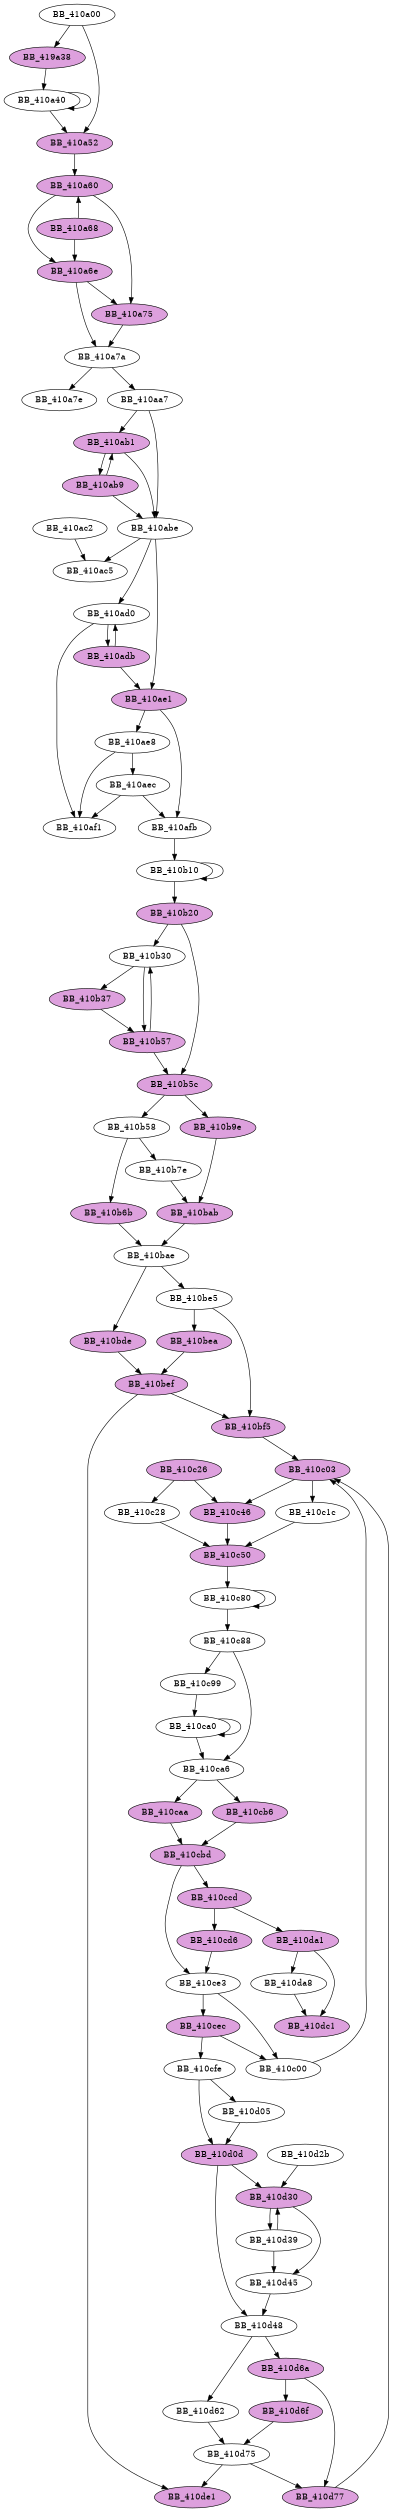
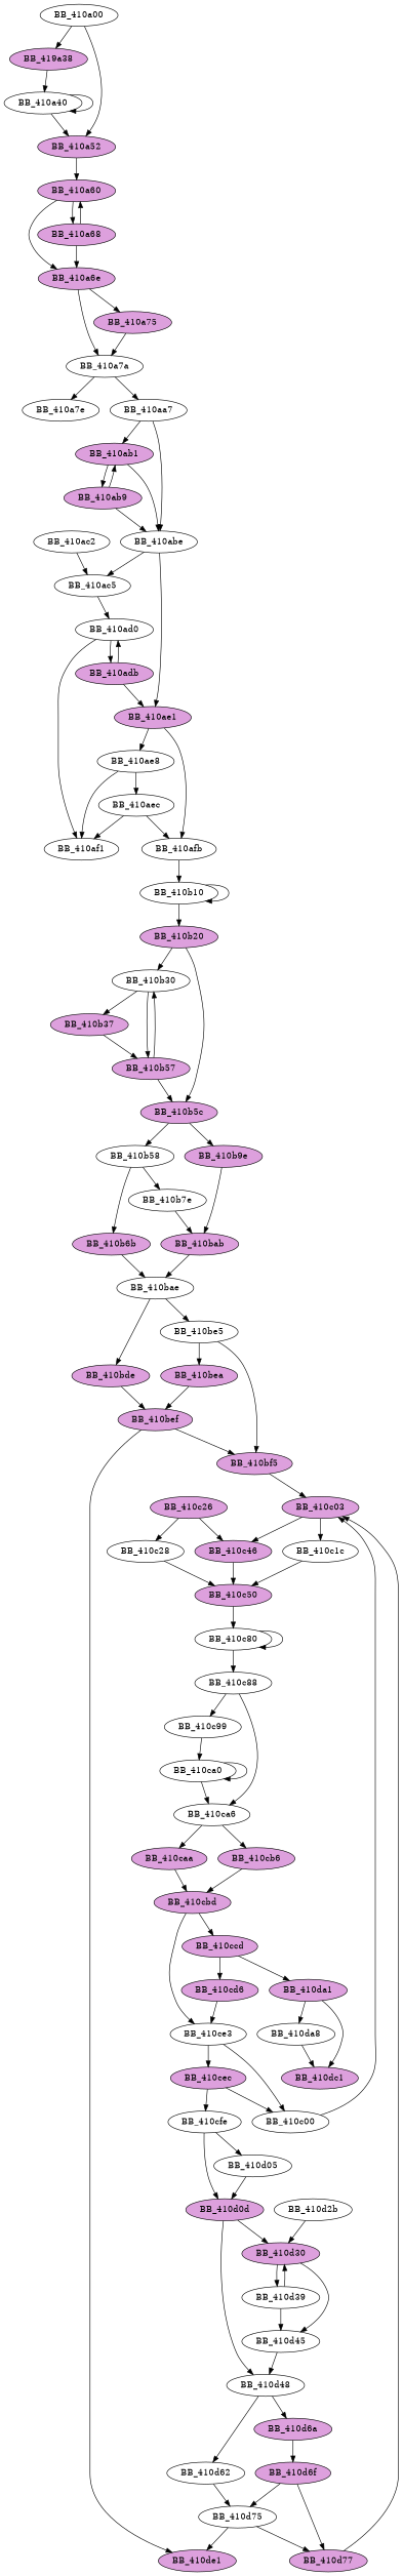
  digraph {
    node [fillcolor=plum style=filled]
    BB_410a00 [fillcolor=white]
    n2 [label=BB_419a38]
    BB_410a52
    BB_410a40 [fillcolor=white]
    BB_410a60
    BB_410a68
    BB_410a6e
    BB_410a75
    BB_410a7a [fillcolor=white]
    BB_410a7e [fillcolor=white]
    BB_410aa7 [fillcolor=white]
    BB_410ab1
    BB_410abe [fillcolor=white]
    BB_410ab9
    BB_410ac5 [fillcolor=white]
    BB_410ae1
    BB_410ac2 [fillcolor=white]
    BB_410ad0 [fillcolor=white]
    BB_410adb
    BB_410af1 [fillcolor=white]
    BB_410ae8 [fillcolor=white]
    BB_410afb [fillcolor=white]
    BB_410aec [fillcolor=white]
    BB_410b10 [fillcolor=white]
    n25 [label=BB_410b20]
    BB_410b30 [fillcolor=white]
    BB_410b5c
    BB_410b37
    BB_410b57
    n30 [fillcolor=white label=BB_410b58]
    BB_410b9e
    BB_410b6b
    BB_410b7e [fillcolor=white]
    BB_410bab
    BB_410bae [fillcolor=white]
    BB_410bde
    BB_410be5 [fillcolor=white]
    BB_410bef
    BB_410bea
    BB_410bf5
    BB_410de1
    BB_410c03
    BB_410c1c [fillcolor=white]
    BB_410c46
    BB_410c50
    BB_410c28 [fillcolor=white]
    BB_410c26
    BB_410c00 [fillcolor=white]
    BB_410c80 [fillcolor=white]
    BB_410c88 [fillcolor=white]
    BB_410c99 [fillcolor=white]
    BB_410ca6 [fillcolor=white]
    BB_410ca0 [fillcolor=white]
    BB_410caa
    BB_410cb6
    BB_410cbd
    BB_410ccd
    BB_410ce3 [fillcolor=white]
    BB_410cd6
    BB_410da1
    BB_410cec
    BB_410da8 [fillcolor=white]
    BB_410dc1
    BB_410cfe [fillcolor=white]
    BB_410d05 [fillcolor=white]
    BB_410d0d
    BB_410d48 [fillcolor=white]
    BB_410d30
    BB_410d2b [fillcolor=white]
    BB_410d62 [fillcolor=white]
    BB_410d6a
    BB_410d39 [fillcolor=white]
    BB_410d45 [fillcolor=white]
    BB_410d75 [fillcolor=white]
    BB_410d6f
    BB_410d77
    BB_410a00 -> n2
    BB_410a00 -> BB_410a52
    n2 -> BB_410a40
    BB_410a52 -> BB_410a60
    BB_410a40 -> BB_410a52
    BB_410a40 -> BB_410a40
-   BB_410a60 -> BB_410a75
+   BB_410a60 -> BB_410a68
    BB_410a60 -> BB_410a6e
    BB_410a68 -> BB_410a60
    BB_410a68 -> BB_410a6e
    BB_410a6e -> BB_410a75
    BB_410a6e -> BB_410a7a
    BB_410a75 -> BB_410a7a
    BB_410a7a -> BB_410a7e
    BB_410a7a -> BB_410aa7
    BB_410aa7 -> BB_410ab1
    BB_410aa7 -> BB_410abe
    BB_410ab1 -> BB_410abe
    BB_410ab1 -> BB_410ab9
    BB_410abe -> BB_410ac5
    BB_410abe -> BB_410ae1
    BB_410ab9 -> BB_410ab1
    BB_410ab9 -> BB_410abe
-   BB_410abe -> BB_410ad0
+   BB_410ac5 -> BB_410ad0
    BB_410ae1 -> BB_410ae8
    BB_410ae1 -> BB_410afb
    BB_410ac2 -> BB_410ac5
    BB_410ad0 -> BB_410adb
    BB_410ad0 -> BB_410af1
    BB_410adb -> BB_410ae1
    BB_410adb -> BB_410ad0
    BB_410ae8 -> BB_410af1
    BB_410ae8 -> BB_410aec
    BB_410afb -> BB_410b10
    BB_410aec -> BB_410af1
    BB_410aec -> BB_410afb
    BB_410b10 -> BB_410b10
    BB_410b10 -> n25
    n25 -> BB_410b30
    n25 -> BB_410b5c
    BB_410b30 -> BB_410b37
    BB_410b30 -> BB_410b57
    BB_410b5c -> n30
    BB_410b5c -> BB_410b9e
    BB_410b37 -> BB_410b57
    BB_410b57 -> BB_410b30
    BB_410b57 -> BB_410b5c
    n30 -> BB_410b6b
    n30 -> BB_410b7e
    BB_410b9e -> BB_410bab
    BB_410b6b -> BB_410bae
    BB_410b7e -> BB_410bab
    BB_410bab -> BB_410bae
    BB_410bae -> BB_410bde
    BB_410bae -> BB_410be5
    BB_410bde -> BB_410bef
    BB_410be5 -> BB_410bea
    BB_410be5 -> BB_410bf5
    BB_410bef -> BB_410bf5
    BB_410bef -> BB_410de1
    BB_410bea -> BB_410bef
    BB_410bf5 -> BB_410c03
    BB_410c03 -> BB_410c1c
    BB_410c03 -> BB_410c46
    BB_410c1c -> BB_410c50
    BB_410c46 -> BB_410c50
    BB_410c50 -> BB_410c80
    BB_410c28 -> BB_410c50
    BB_410c26 -> BB_410c46
    BB_410c26 -> BB_410c28
    BB_410c00 -> BB_410c03
    BB_410c80 -> BB_410c80
    BB_410c80 -> BB_410c88
    BB_410c88 -> BB_410c99
    BB_410c88 -> BB_410ca6
    BB_410c99 -> BB_410ca0
    BB_410ca6 -> BB_410caa
    BB_410ca6 -> BB_410cb6
    BB_410ca0 -> BB_410ca6
    BB_410ca0 -> BB_410ca0
    BB_410caa -> BB_410cbd
    BB_410cb6 -> BB_410cbd
    BB_410cbd -> BB_410ccd
    BB_410cbd -> BB_410ce3
    BB_410ccd -> BB_410cd6
    BB_410ccd -> BB_410da1
    BB_410ce3 -> BB_410c00
    BB_410ce3 -> BB_410cec
    BB_410cd6 -> BB_410ce3
    BB_410da1 -> BB_410da8
    BB_410da1 -> BB_410dc1
    BB_410cec -> BB_410c00
    BB_410cec -> BB_410cfe
    BB_410da8 -> BB_410dc1
    BB_410cfe -> BB_410d05
    BB_410cfe -> BB_410d0d
    BB_410d05 -> BB_410d0d
    BB_410d0d -> BB_410d48
    BB_410d0d -> BB_410d30
    BB_410d48 -> BB_410d62
    BB_410d48 -> BB_410d6a
    BB_410d30 -> BB_410d39
    BB_410d30 -> BB_410d45
    BB_410d2b -> BB_410d30
    BB_410d62 -> BB_410d75
    BB_410d6a -> BB_410d6f
-   BB_410d6a -> BB_410d77
+   BB_410d6f -> BB_410d77
    BB_410d39 -> BB_410d30
    BB_410d39 -> BB_410d45
    BB_410d45 -> BB_410d48
    BB_410d75 -> BB_410de1
    BB_410d75 -> BB_410d77
    BB_410d6f -> BB_410d75
    BB_410d77 -> BB_410c03
  }
